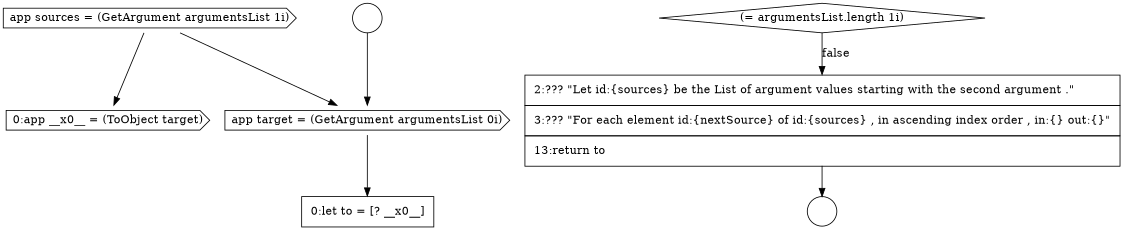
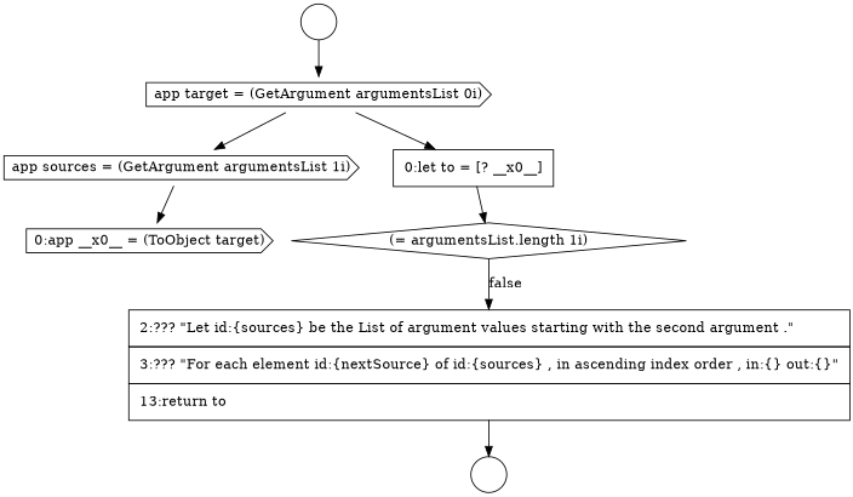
  digraph {
    node [color=black fillcolor=white shape=cds style=filled]
    edge [color=black]
    n1 [label=<<font color="black">app target = (GetArgument argumentsList 0i)</font>>]
    n2 [label=<<font color="black">app sources = (GetArgument argumentsList 1i)</font>>]
    n3 [label=<<font color="black">     <table border="0" cellborder="1" cellspacing="0" cellpadding="10">       <tr><td align="left">0:let to = [? __x0__]</td></tr>     </table>   </font>> margin=0 shape=none]
    n4 [label=<<font color="black">0:app __x0__ = (ToObject target)</font>>]
    n5 [label=<<font color="black">(= argumentsList.length 1i)</font>> shape=diamond]
    n6 [label=<<font color="black">     <table border="0" cellborder="1" cellspacing="0" cellpadding="10">       <tr><td align="left">2:??? &quot;Let id:{sources} be the List of argument values starting with the second argument .&quot;</td></tr>       <tr><td align="left">3:??? &quot;For each element id:{nextSource} of id:{sources} , in ascending index order , in:{} out:{}&quot;</td></tr>       <tr><td align="left">13:return to</td></tr>     </table>   </font>> margin=0 shape=none]
    n7 [label=" " shape=circle]
    n8 [label=" " shape=circle]
-   n2 -> n1
+   n1 -> n2
    n1 -> n3
    n2 -> n4
+   n3 -> n5
    n5 -> n6 [label=<<font color="black">false</font>>]
    n6 -> n7
    n8 -> n1
  }
